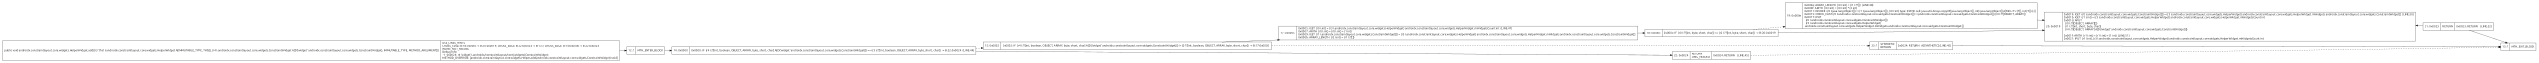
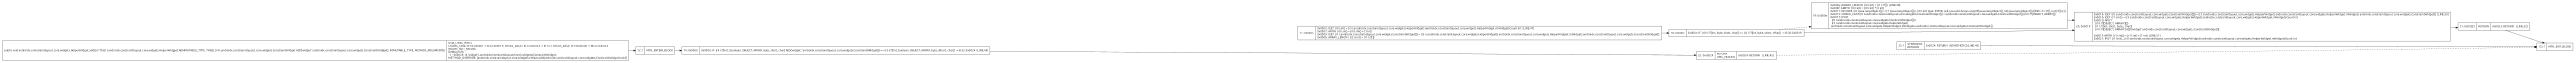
  digraph {
    fontname=Ubuntu
    rankdir=LR
    node [fontname=Ubuntu shape=record]
    edge [fontname=Ubuntu]
    n1 [label="{12\:\ ?|MTH_ENTER_BLOCK\l}"]
    n2 [label="{14\:\ 0x0000|0x0000: IF  (r4 I:??[int, boolean, OBJECT, ARRAY, byte, short, char] A[D('widget' androidx.constraintlayout.core.widgets.ConstraintWidget)]) == (r3 I:??[int, boolean, OBJECT, ARRAY, byte, short, char])  \-\> B:22:0x0024  (LINE:44)\l}"]
-   n3 [label="{15\:\ 0x0002|0x0002: IF  (r4 I:??[int, boolean, OBJECT, ARRAY, byte, short, char] A[D('widget' androidx.constraintlayout.core.widgets.ConstraintWidget)]) != (0 ??[int, boolean, OBJECT, ARRAY, byte, short, char])  \-\> B:17:0x0005 \l}"]
    n4 [label="{22\:\ 0x0024|RETURN\lORIG_NEEDED\l|0x0024: RETURN    (LINE:45)\l}"]
    n5 [label="{17\:\ 0x0005|0x0005: IGET  (r0 I:int) = (r3 I:androidx.constraintlayout.core.widgets.HelperWidget) androidx.constraintlayout.core.widgets.HelperWidget.mWidgetsCount int  (LINE:47)\l0x0007: ARITH  (r0 I:int) = (r0 I:int) + (1 int) \l0x0009: IGET  (r1 I:androidx.constraintlayout.core.widgets.ConstraintWidget[]) = (r3 I:androidx.constraintlayout.core.widgets.HelperWidget) androidx.constraintlayout.core.widgets.HelperWidget.mWidgets androidx.constraintlayout.core.widgets.ConstraintWidget[] \l0x000b: ARRAY_LENGTH  (r2 I:int) = (r1 I:??[]) \l}"]
    n6 [label="{23\:\ ?|SYNTHETIC\lRETURN\l|0x0024: RETURN   A[SYNTHETIC] (LINE:45)\l}"]
    n7 [label="{13\:\ ?|MTH_EXIT_BLOCK\l}"]
    n8 [label="{18\:\ 0x000c|0x000c: IF  (r0 I:??[int, byte, short, char]) \<= (r2 I:??[int, byte, short, char])  \-\> B:20:0x0019 \l}"]
    n9 [label="{19\:\ 0x000e|0x000e: ARRAY_LENGTH  (r0 I:int) = (r1 I:??[])  (LINE:48)\l0x000f: ARITH  (r0 I:int) = (r0 I:int) * (2 int) \l0x0011: INVOKE  (r0 I:java.lang.Object[]) = (r1 I:java.lang.Object[]), (r0 I:int) type: STATIC call: java.util.Arrays.copyOf(java.lang.Object[], int):java.lang.Object[] A[MD:\<T\>:(T[], int):T[] (c)]\l0x0015: CHECK_CAST (r0 I:androidx.constraintlayout.core.widgets.ConstraintWidget[]) = (androidx.constraintlayout.core.widgets.ConstraintWidget[]) (r0 I:??[OBJECT, ARRAY]) \l0x0017: IPUT  \l  (r0 I:androidx.constraintlayout.core.widgets.ConstraintWidget[])\l  (r3 I:androidx.constraintlayout.core.widgets.HelperWidget)\l androidx.constraintlayout.core.widgets.HelperWidget.mWidgets androidx.constraintlayout.core.widgets.ConstraintWidget[] \l}"]
    n10 [label="{20\:\ 0x0019|0x0019: IGET  (r0 I:androidx.constraintlayout.core.widgets.ConstraintWidget[]) = (r3 I:androidx.constraintlayout.core.widgets.HelperWidget) androidx.constraintlayout.core.widgets.HelperWidget.mWidgets androidx.constraintlayout.core.widgets.ConstraintWidget[]  (LINE:50)\l0x001b: IGET  (r1 I:int) = (r3 I:androidx.constraintlayout.core.widgets.HelperWidget) androidx.constraintlayout.core.widgets.HelperWidget.mWidgetsCount int \l0x001d: APUT  \l  (r0 I:??[OBJECT, ARRAY][])\l  (r1 I:??[int, short, byte, char])\l  (r4 I:??[OBJECT, ARRAY] A[D('widget' androidx.constraintlayout.core.widgets.ConstraintWidget)])\l \l0x001f: ARITH  (r1 I:int) = (r1 I:int) + (1 int)  (LINE:51)\l0x0021: IPUT  (r1 I:int), (r3 I:androidx.constraintlayout.core.widgets.HelperWidget) androidx.constraintlayout.core.widgets.HelperWidget.mWidgetsCount int \l}"]
    n11 [label="{21\:\ 0x0023|RETURN\l|0x0023: RETURN    (LINE:52)\l}"]
    n12 [label="{public void androidx.constraintlayout.core.widgets.HelperWidget.add((r3 'this' I:androidx.constraintlayout.core.widgets.HelperWidget A[IMMUTABLE_TYPE, THIS]), (r4 I:androidx.constraintlayout.core.widgets.ConstraintWidget A[D('widget' androidx.constraintlayout.core.widgets.ConstraintWidget), IMMUTABLE_TYPE, METHOD_ARGUMENT]))  | USE_LINES_HINTS\lCROSS_EDGE: B:18:0x000c \-\> B:20:0x0019, CROSS_EDGE: B:22:0x0024 \-\> B:13:?, CROSS_EDGE: B:14:0x0000 \-\> B:22:0x0024\lINLINE_NOT_NEEDED\lDebug Info:\l  \-1 \-0x0024: r4 'widget' Landroidx\/constraintlayout\/core\/widgets\/ConstraintWidget;\lMETHOD_OVERRIDE: [androidx.constraintlayout.core.widgets.Helper.add(androidx.constraintlayout.core.widgets.ConstraintWidget):void]\l}"]
    n1 -> n2
-   n2 -> n3 [style=dashed]
    n2 -> n4
-   n3 -> n5
-   n3 -> n6 [style=dashed]
    n4 -> n7 [style=dashed]
    n5 -> n8
    n6 -> n7
    n8 -> n9 [style=dashed]
    n8 -> n10
    n9 -> n10
-   n11 -> n10
+   n10 -> n11
    n11 -> n7
    n12 -> n1
  }
